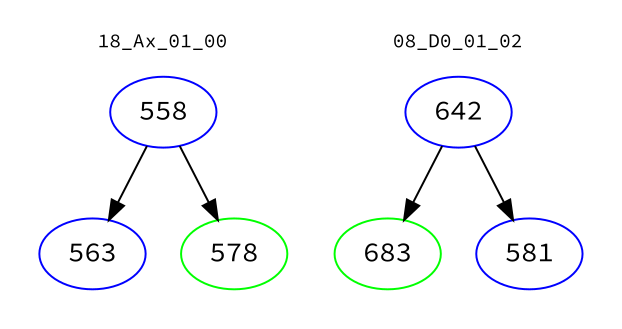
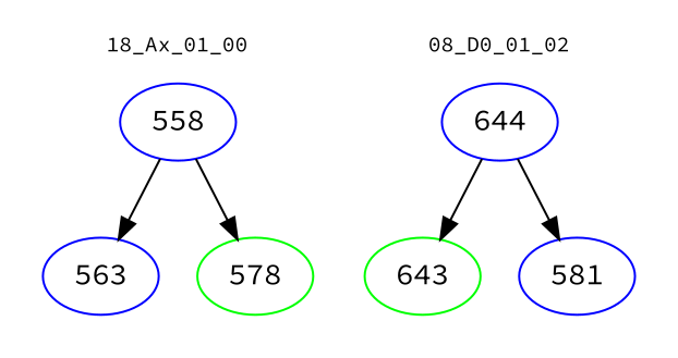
  digraph {
    fontname="Source Code Pro"
    node [color=blue fontname="Source Code Pro"]
    edge [color=black fontname="Source Code Pro"]
    n1 [label=558]
    n2 [label=563]
    n3 [color=green label=578]
-   n4 [label=642]
-   n5 [color=green label=683]
+   n4 [label=644]
+   n5 [color=green label=643]
    n6 [label=581]
    subgraph cluster_1 {
      color=white
      fontsize=10
      label="18_Ax_01_00"
      n1
      n2
      n3
    }
    subgraph cluster_2 {
      color=white
      fontsize=10
      label="08_D0_01_02"
      n4
      n5
      n6
    }
    n1 -> n2
    n1 -> n3
    n4 -> n5
    n4 -> n6
  }
